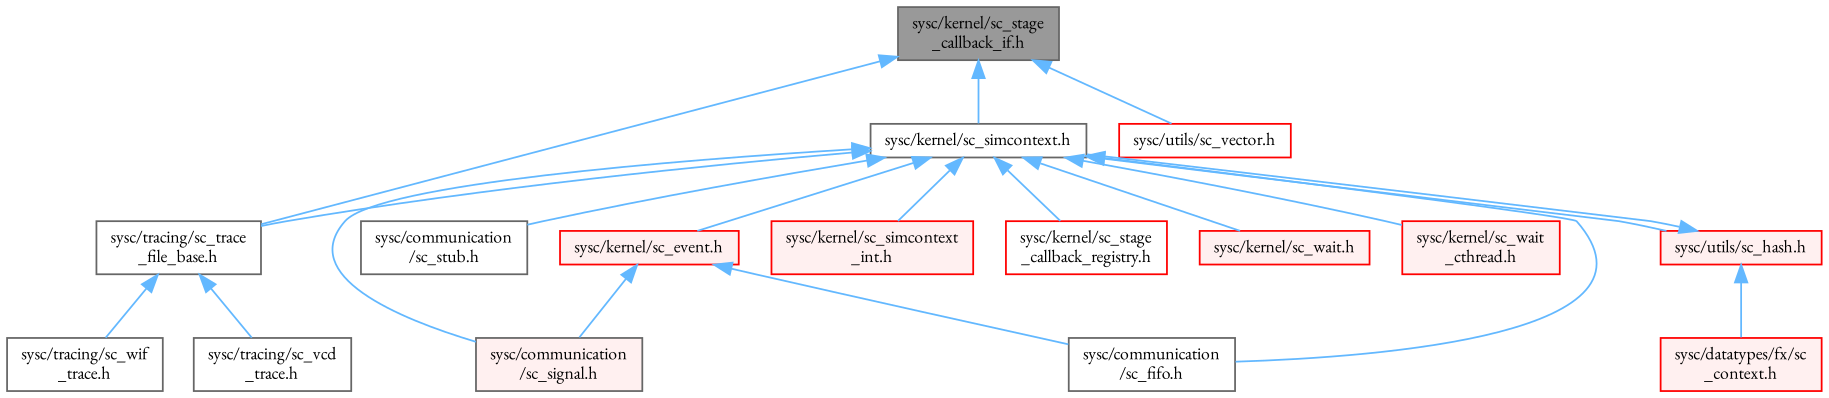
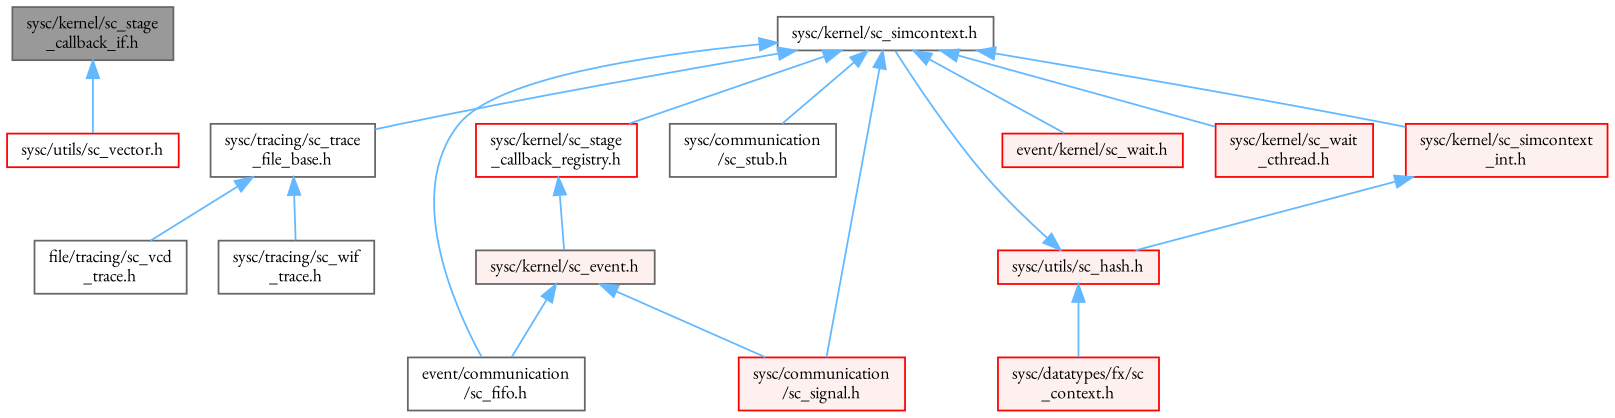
  digraph {
    fontname="EB Garamond"
    node [color=red fillcolor=white fontname="EB Garamond" fontsize=10 shape=box style=filled]
    edge [color=steelblue1 dir=back fontname="EB Garamond" fontsize=10 labelfontname=FreeSans labelfontsize=10 style=solid]
    n1 [color=gray40 fillcolor=grey60 fontcolor=black height=0.2 label="sysc/kernel/sc_stage\l_callback_if.h" width=0.4]
    n2 [color=grey40 height=0.2 label="sysc/kernel/sc_simcontext.h" width=0.4]
    n3 [color=grey40 height=0.2 label="sysc/tracing/sc_trace\l_file_base.h" width=0.4]
    n4 [height=0.2 label="sysc/utils/sc_vector.h" width=0.4]
-   n5 [color=grey40 height=0.2 label="sysc/communication\l/sc_fifo.h" width=0.4]
-   n6 [color=grey40 fillcolor="#FFF0F0" height=0.2 label="sysc/communication\l/sc_signal.h" width=0.4]
+   n5 [color=grey40 height=0.2 label="event/communication\l/sc_fifo.h" width=0.4]
+   n6 [fillcolor="#FFF0F0" height=0.2 label="sysc/communication\l/sc_signal.h" width=0.4]
    n7 [color=grey40 height=0.2 label="sysc/communication\l/sc_stub.h" width=0.4]
-   n8 [fillcolor="#FFF0F0" height=0.2 label="sysc/kernel/sc_event.h" width=0.4]
+   n8 [color=grey40 fillcolor="#FFF0F0" height=0.2 label="sysc/kernel/sc_event.h" width=0.4]
    n9 [fillcolor="#FFF0F0" height=0.2 label="sysc/kernel/sc_simcontext\l_int.h" width=0.4]
    n10 [height=0.2 label="sysc/kernel/sc_stage\l_callback_registry.h" width=0.4]
-   n11 [fillcolor="#FFF0F0" height=0.2 label="sysc/kernel/sc_wait.h" width=0.4]
+   n11 [fillcolor="#FFF0F0" height=0.2 label="event/kernel/sc_wait.h" width=0.4]
    n12 [fillcolor="#FFF0F0" height=0.2 label="sysc/kernel/sc_wait\l_cthread.h" width=0.4]
    n13 [fillcolor="#FFF0F0" height=0.2 label="sysc/utils/sc_hash.h" width=0.4]
-   n14 [color=grey40 height=0.2 label="sysc/tracing/sc_vcd\l_trace.h" width=0.4]
+   n14 [color=grey40 height=0.2 label="file/tracing/sc_vcd\l_trace.h" width=0.4]
    n15 [color=grey40 height=0.2 label="sysc/tracing/sc_wif\l_trace.h" width=0.4]
    n16 [fillcolor="#FFF0F0" height=0.2 label="sysc/datatypes/fx/sc\l_context.h" width=0.4]
-   n1 -> n2
-   n1 -> n3
    n1 -> n4
    n2 -> n3
    n2 -> n5
    n2 -> n6
    n2 -> n7
-   n2 -> n8
+   n10 -> n8
    n2 -> n9
    n2 -> n10
    n2 -> n11
    n2 -> n12
-   n2 -> n13
+   n9 -> n13
    n3 -> n14
    n3 -> n15
    n8 -> n5
    n8 -> n6
    n13 -> n2
    n13 -> n16
  }
